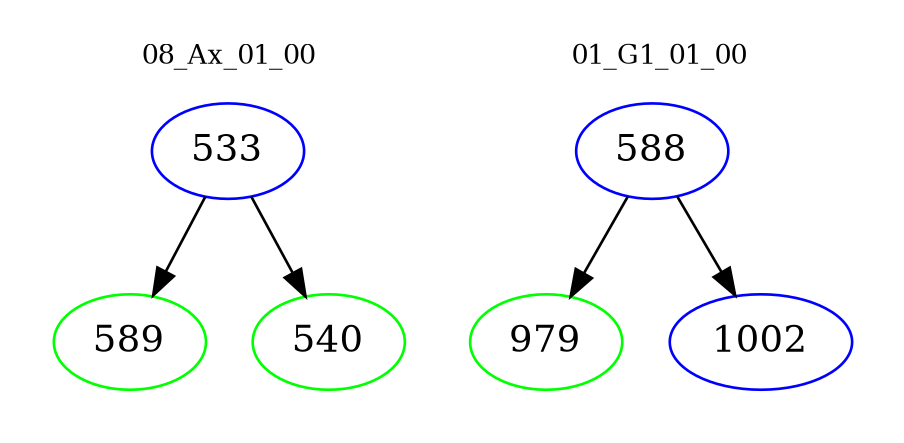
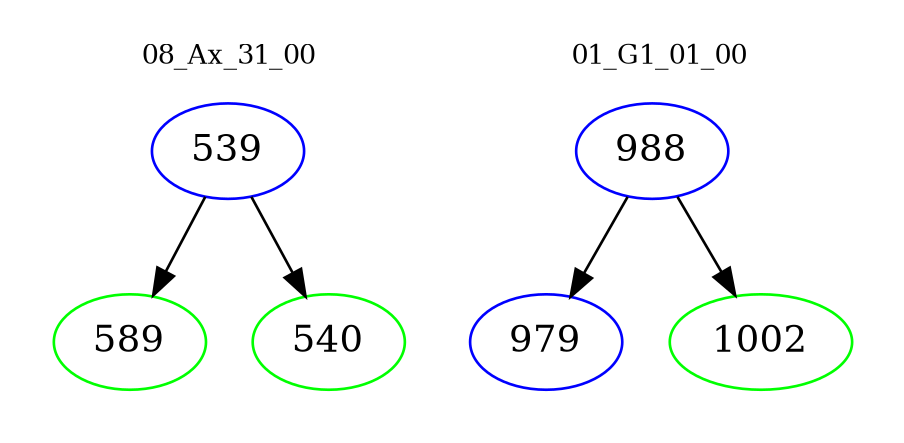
  digraph {
    node [color=green]
    edge [color=black]
-   n1 [color=blue label=533]
+   n1 [color=blue label=539]
    n2 [label=589]
    n3 [label=540]
-   n4 [color=blue label=588]
-   n5 [label=979]
-   n6 [color=blue label=1002]
+   n4 [color=blue label=988]
+   n5 [color=blue label=979]
+   n6 [label=1002]
    subgraph cluster_1 {
      color=white
      fontsize=10
-     label="08_Ax_01_00"
+     label="08_Ax_31_00"
      n1
      n2
      n3
    }
    subgraph cluster_2 {
      color=white
      fontsize=10
      label="01_G1_01_00"
      n4
      n5
      n6
    }
    n1 -> n2
    n1 -> n3
    n4 -> n5
    n4 -> n6
  }
